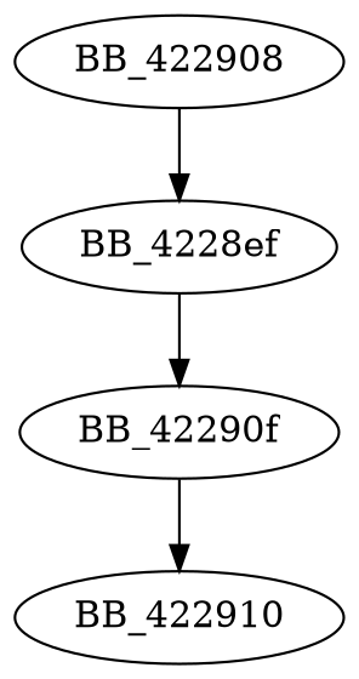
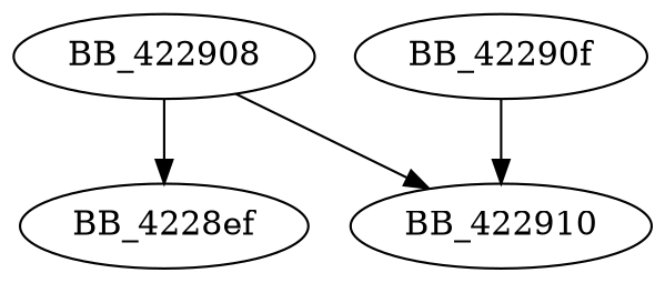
  digraph {
    BB_4228ef
    BB_42290f
    BB_422908
    BB_422910
-   BB_4228ef -> BB_42290f
    BB_42290f -> BB_422910
    BB_422908 -> BB_4228ef
+   BB_422908 -> BB_422910
  }
